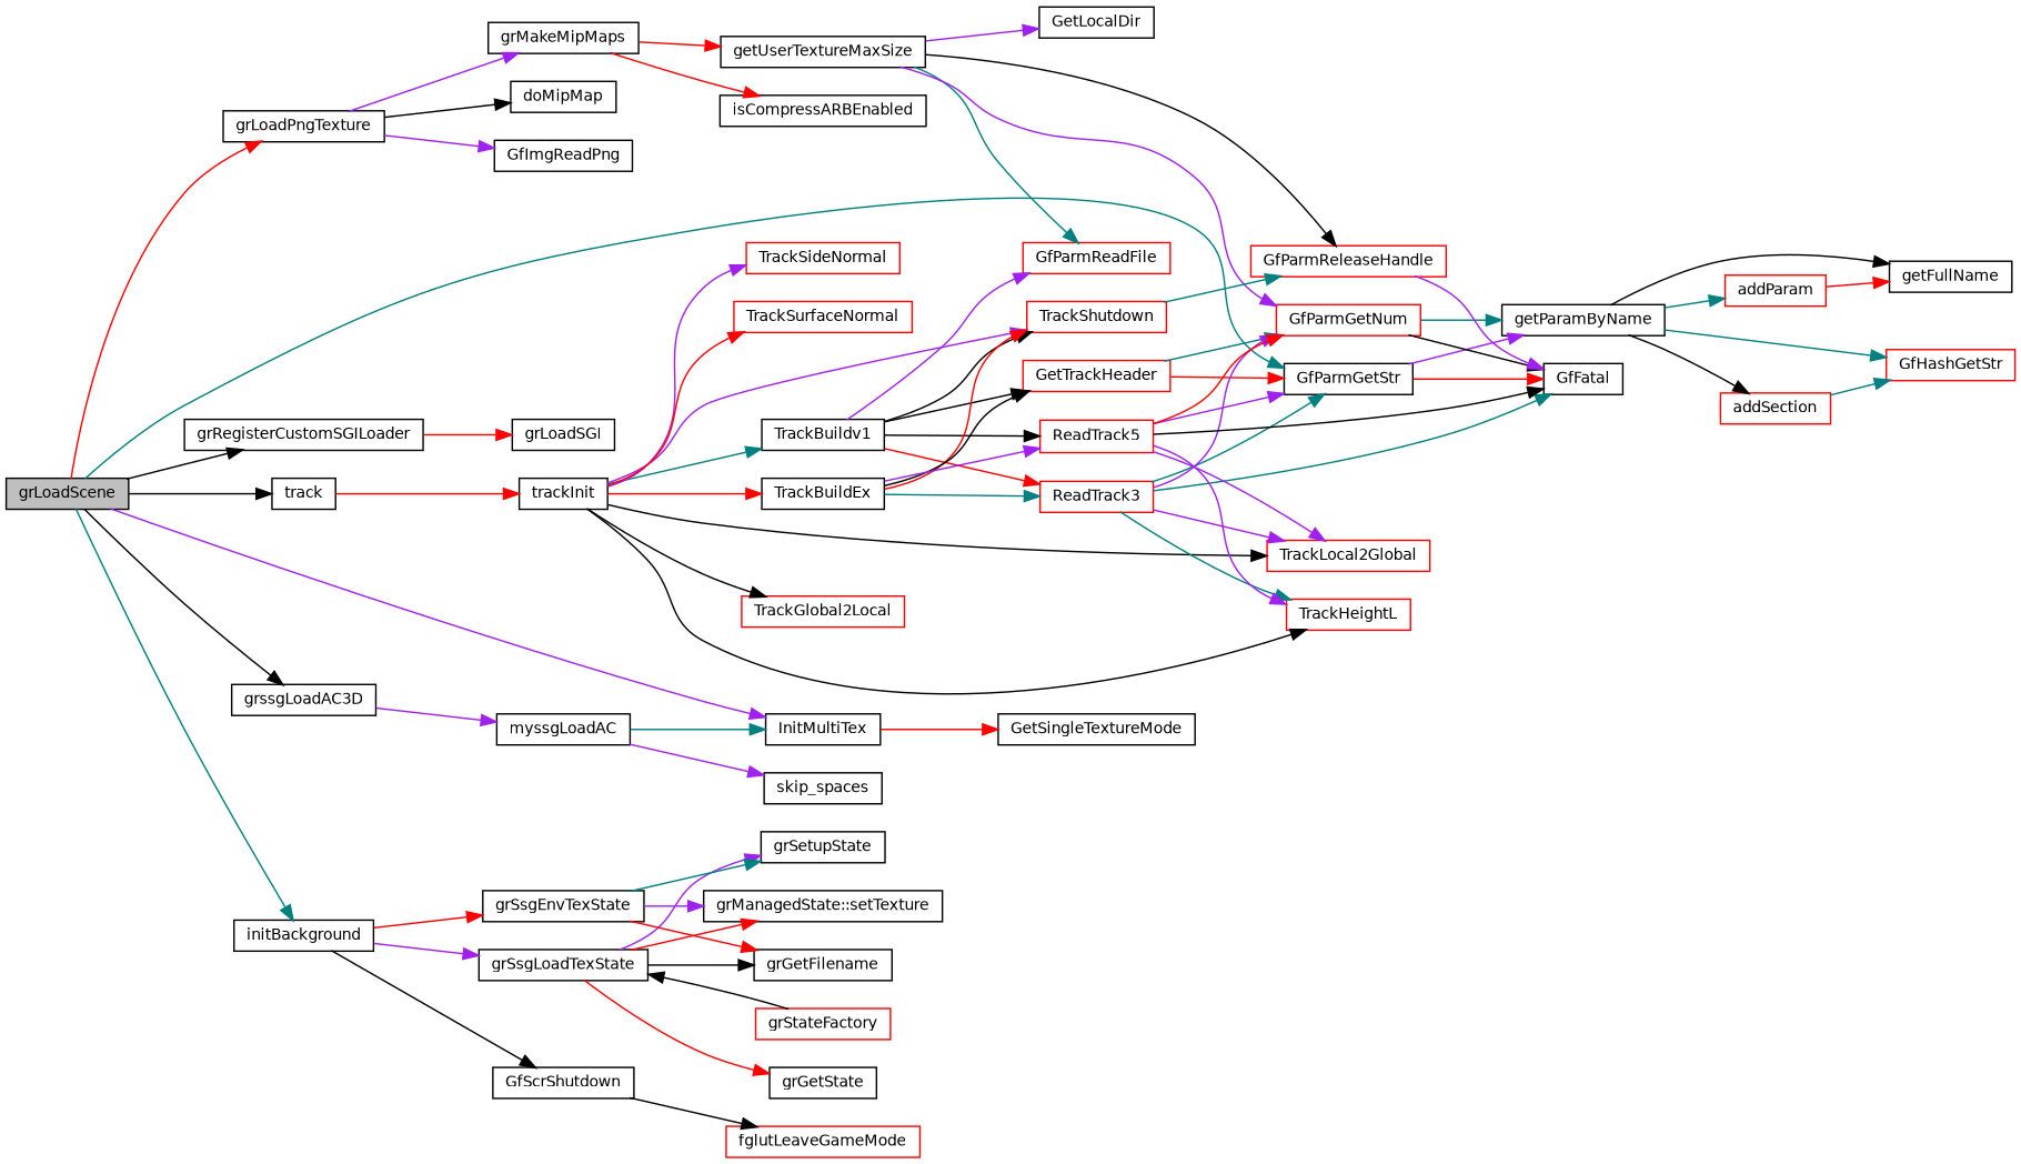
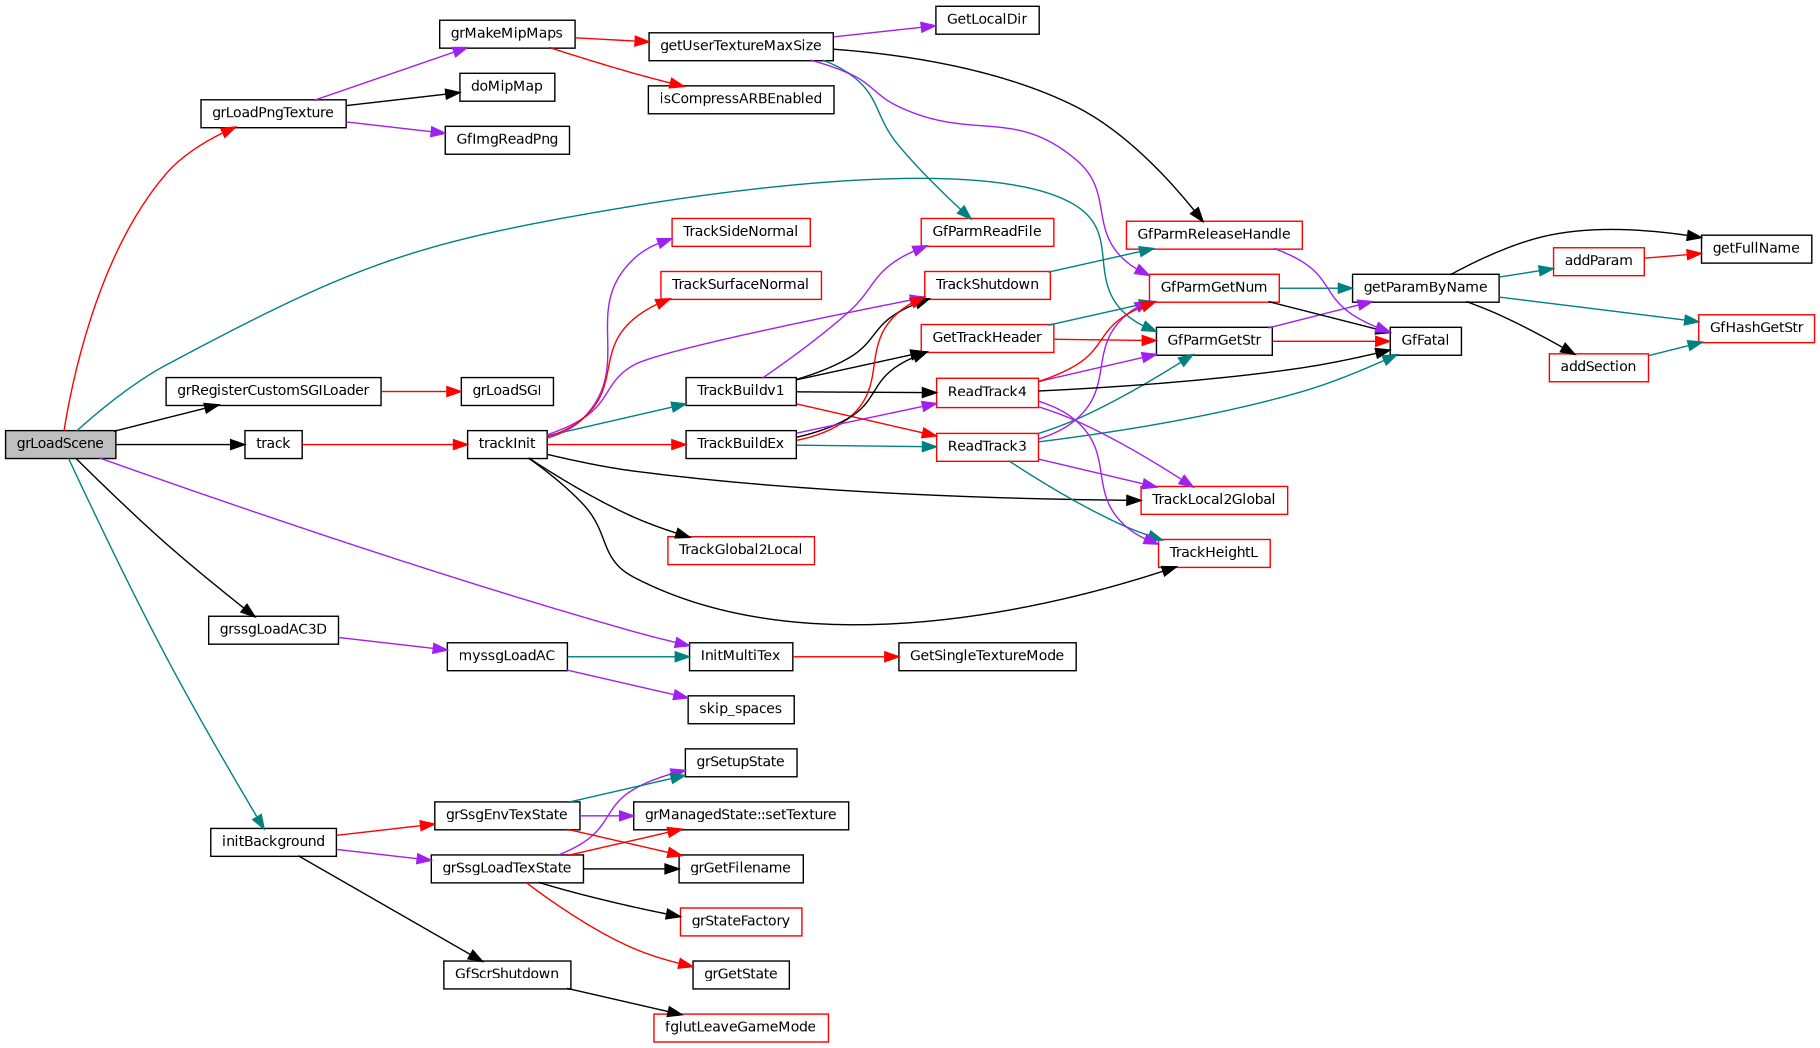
  digraph {
    rankdir=LR
    node [color=black fillcolor=white fontname=Helvetica fontsize=10 shape=record style=filled]
    edge [color=purple fontname=Helvetica fontsize=10 labelfontname=Helvetica labelfontsize=10 style=solid]
    n1 [fillcolor=grey75 fontcolor=black height=0.2 label=grLoadScene width=0.4]
    n2 [height=0.2 label=InitMultiTex width=0.4]
    n3 [height=0.2 label=grLoadPngTexture width=0.4]
    n4 [height=0.2 label=grRegisterCustomSGILoader width=0.4]
    n5 [height=0.2 label=track width=0.4]
    n6 [height=0.2 label=GfParmGetStr width=0.4]
    n7 [height=0.2 label=initBackground width=0.4]
    n8 [height=0.2 label=grssgLoadAC3D width=0.4]
    n9 [height=0.2 label=GetSingleTextureMode width=0.4]
    n10 [height=0.2 label=GfImgReadPng width=0.4]
    n11 [height=0.2 label=doMipMap width=0.4]
    n12 [height=0.2 label=grMakeMipMaps width=0.4]
    n13 [height=0.2 label=grLoadSGI width=0.4]
    n14 [height=0.2 label=trackInit width=0.4]
    n15 [height=0.2 label=GfFatal width=0.4]
    n16 [height=0.2 label=getParamByName width=0.4]
    n17 [height=0.2 label=grSsgLoadTexState width=0.4]
    n18 [height=0.2 label=grSsgEnvTexState width=0.4]
    n19 [height=0.2 label=GfScrShutdown width=0.4]
    n20 [height=0.2 label=myssgLoadAC width=0.4]
    n21 [height=0.2 label=isCompressARBEnabled width=0.4]
    n22 [height=0.2 label=getUserTextureMaxSize width=0.4]
    n23 [height=0.2 label=GetLocalDir width=0.4]
    n24 [color=red height=0.2 label=GfParmReadFile width=0.4]
    n25 [color=red height=0.2 label=GfParmGetNum width=0.4]
    n26 [color=red height=0.2 label=GfParmReleaseHandle width=0.4]
    n27 [height=0.2 label=getFullName width=0.4]
    n28 [color=red height=0.2 label=GfHashGetStr width=0.4]
    n29 [color=red height=0.2 label=addSection width=0.4]
    n30 [color=red height=0.2 label=addParam width=0.4]
    n31 [height=0.2 label=TrackBuildv1 width=0.4]
    n32 [color=red height=0.2 label=TrackShutdown width=0.4]
    n33 [color=red height=0.2 label=TrackLocal2Global width=0.4]
    n34 [color=red height=0.2 label=TrackHeightL width=0.4]
    n35 [height=0.2 label=TrackBuildEx width=0.4]
    n36 [color=red height=0.2 label=TrackGlobal2Local width=0.4]
    n37 [color=red height=0.2 label=TrackSideNormal width=0.4]
    n38 [color=red height=0.2 label=TrackSurfaceNormal width=0.4]
    n39 [color=red height=0.2 label=GetTrackHeader width=0.4]
    n40 [color=red height=0.2 label=ReadTrack3 width=0.4]
-   n41 [color=red height=0.2 label=ReadTrack5 width=0.4]
+   n41 [color=red height=0.2 label=ReadTrack4 width=0.4]
    n42 [height=0.2 label=grGetFilename width=0.4]
    n43 [height=0.2 label=grGetState width=0.4]
    n44 [color=red height=0.2 label=grStateFactory width=0.4]
    n45 [height=0.2 label=grSetupState width=0.4]
    n46 [height=0.2 label="grManagedState::setTexture" width=0.4]
    n47 [color=red height=0.2 label=fglutLeaveGameMode width=0.4]
    n48 [height=0.2 label=skip_spaces width=0.4]
    n1 -> n2
    n1 -> n3 [color=red]
    n1 -> n4 [color=black]
    n1 -> n5 [color=black]
    n1 -> n6 [color=teal]
    n1 -> n7 [color=teal]
    n1 -> n8 [color=black]
    n2 -> n9 [color=red]
    n3 -> n10
    n3 -> n11 [color=black]
    n3 -> n12
    n4 -> n13 [color=red]
    n5 -> n14 [color=red]
    n6 -> n15 [color=red]
    n6 -> n16
    n7 -> n17
    n7 -> n18 [color=red]
    n7 -> n19 [color=black]
    n8 -> n20
    n12 -> n21 [color=red]
    n12 -> n22 [color=red]
    n14 -> n31 [color=teal]
    n14 -> n32
    n14 -> n33 [color=black]
    n14 -> n34 [color=black]
    n14 -> n35 [color=red]
    n14 -> n36 [color=black]
    n14 -> n37
    n14 -> n38 [color=red]
    n16 -> n27 [color=black]
    n16 -> n28 [color=teal]
    n16 -> n29 [color=black]
    n16 -> n30 [color=teal]
    n17 -> n42 [color=black]
    n17 -> n43 [color=red]
-   n44 -> n17 [color=black]
+   n17 -> n44 [color=black]
    n17 -> n45
    n17 -> n46 [color=red]
    n18 -> n42 [color=red]
    n18 -> n45 [color=teal]
    n18 -> n46
    n19 -> n47 [color=black]
    n20 -> n2 [color=teal]
    n20 -> n48
    n22 -> n23
    n22 -> n24 [color=teal]
    n22 -> n25
    n22 -> n26 [color=black]
    n25 -> n15 [color=black]
    n25 -> n16 [color=teal]
    n26 -> n15
    n29 -> n28 [color=teal]
    n30 -> n27 [color=red]
    n31 -> n24
    n31 -> n32 [color=black]
    n31 -> n39 [color=black]
    n31 -> n40 [color=red]
    n31 -> n41 [color=black]
    n32 -> n26 [color=teal]
    n35 -> n32 [color=red]
    n35 -> n39 [color=black]
    n35 -> n40 [color=teal]
    n35 -> n41
    n39 -> n6 [color=red]
    n39 -> n25 [color=teal]
    n40 -> n6 [color=teal]
    n40 -> n15 [color=teal]
    n40 -> n25
    n40 -> n33
    n40 -> n34 [color=teal]
    n41 -> n6
    n41 -> n15 [color=black]
    n41 -> n25 [color=red]
    n41 -> n33
    n41 -> n34
  }
